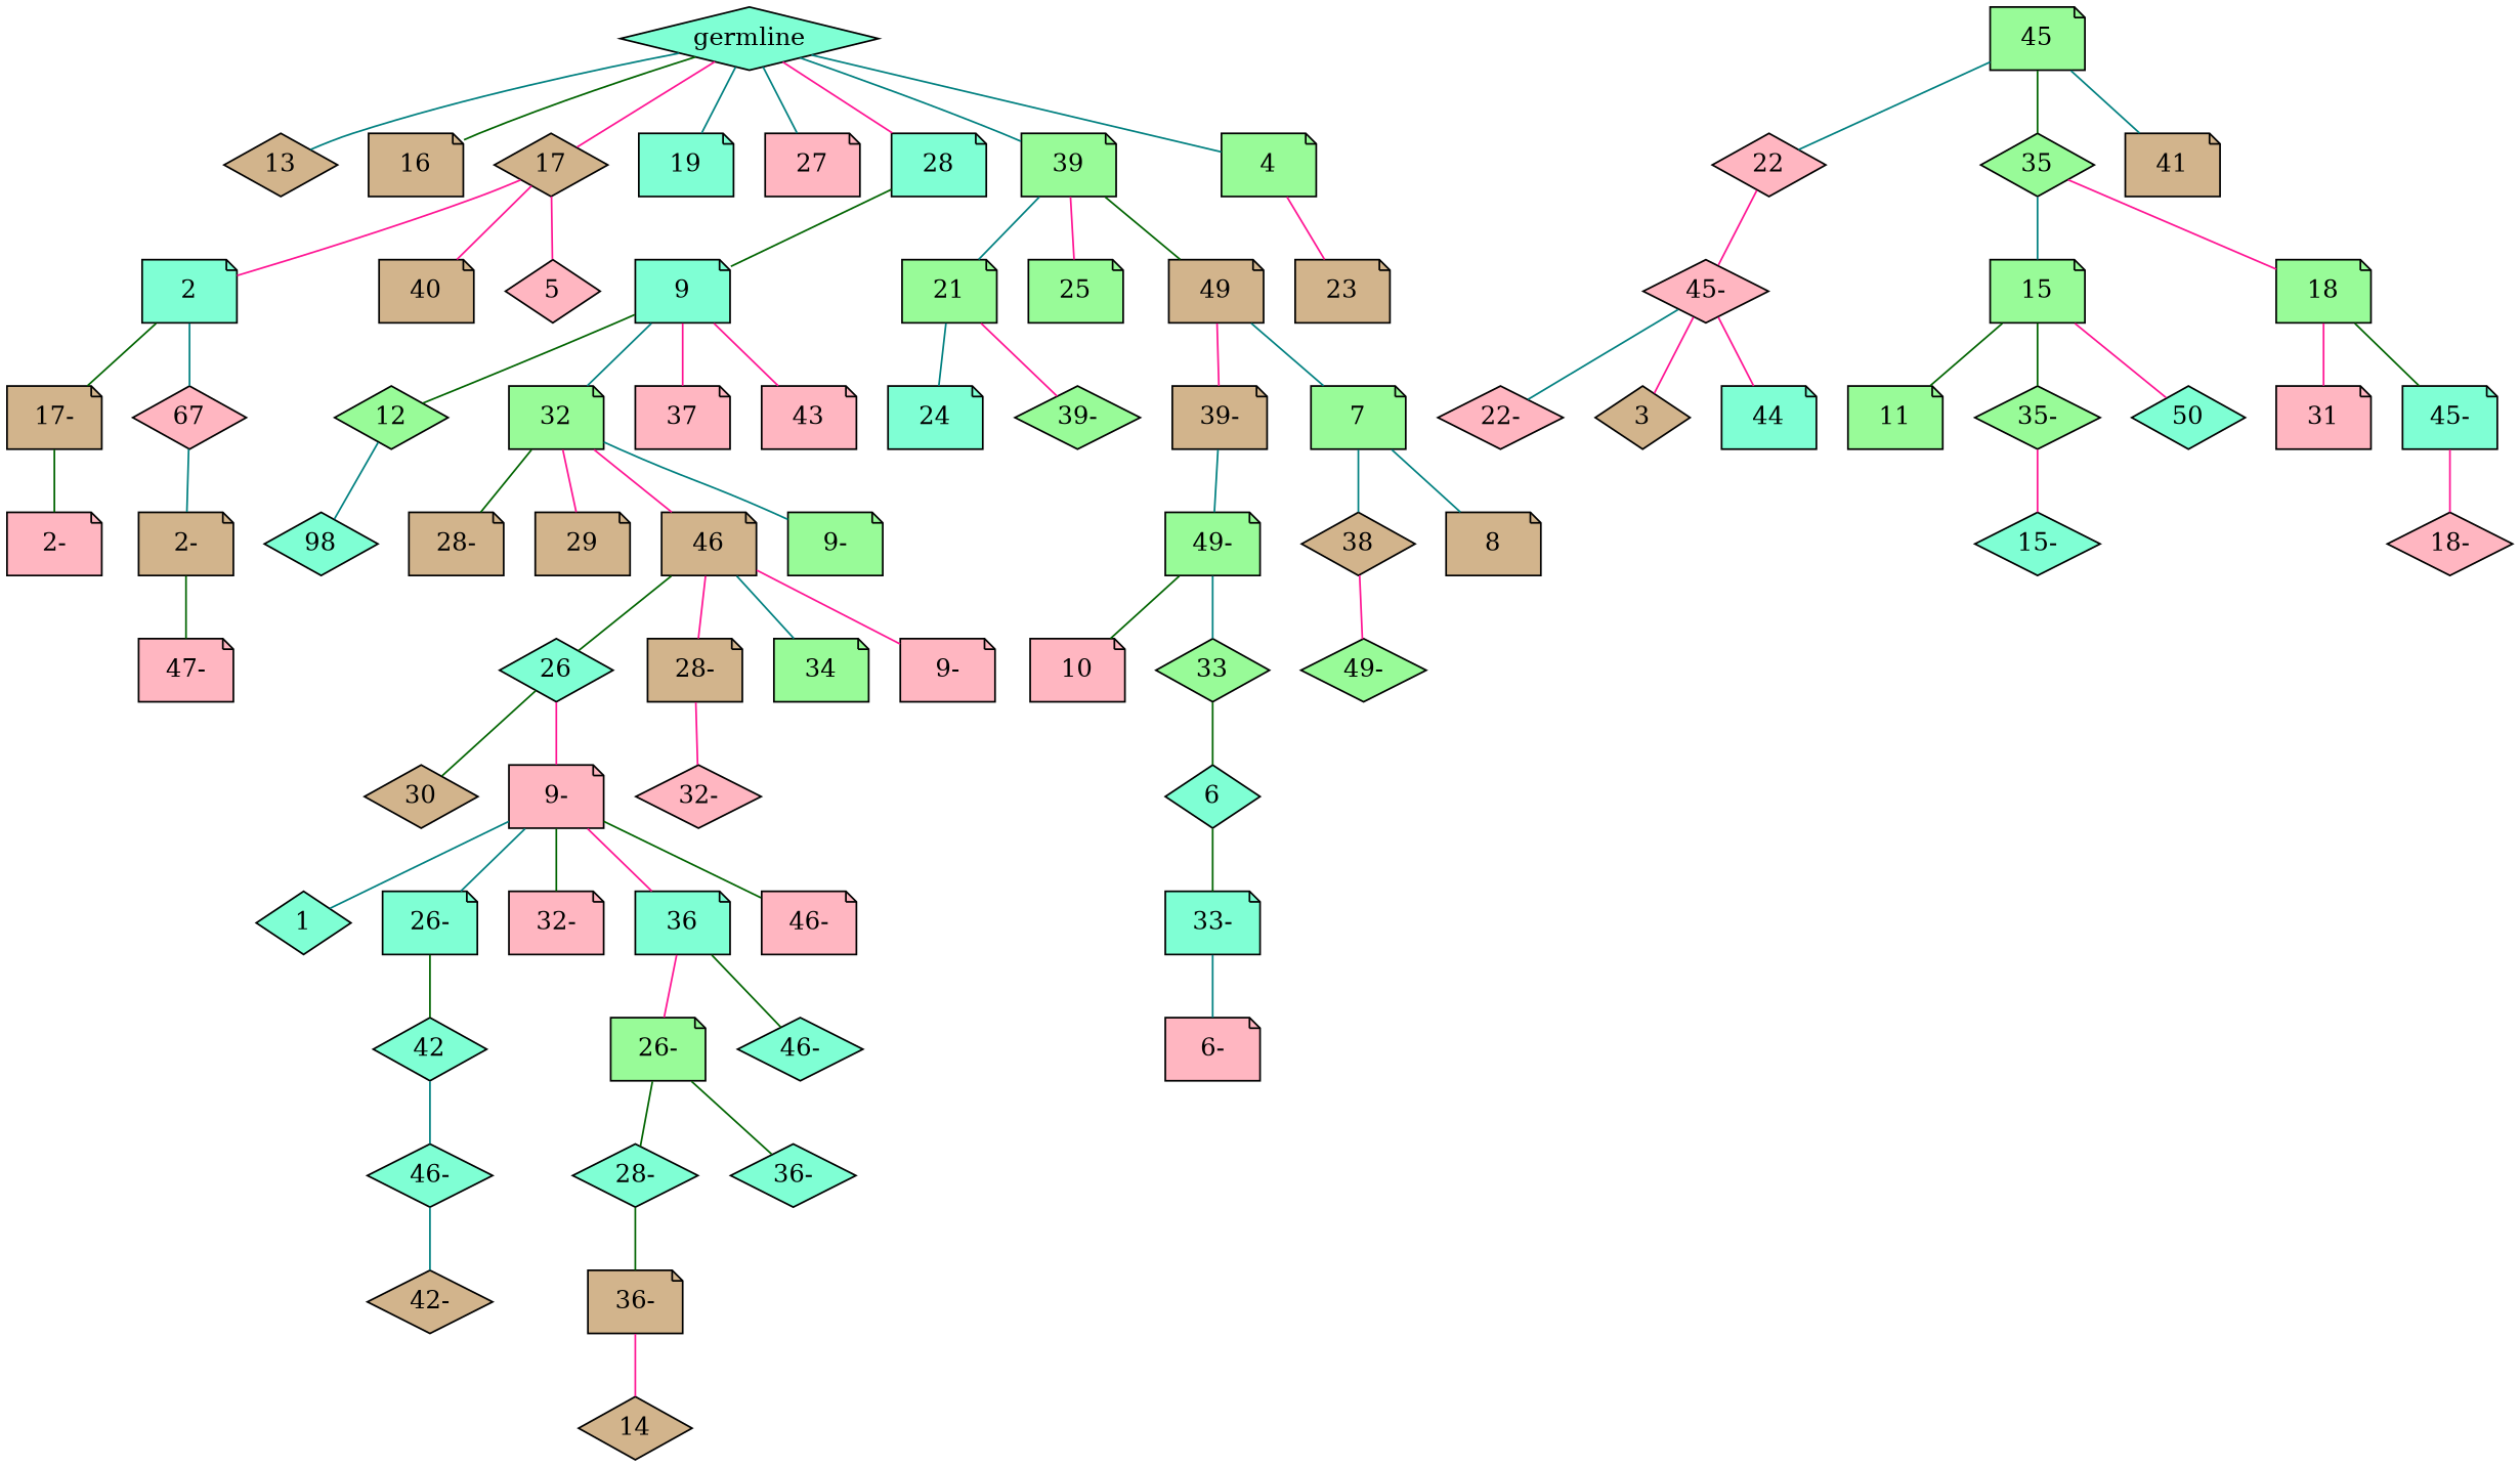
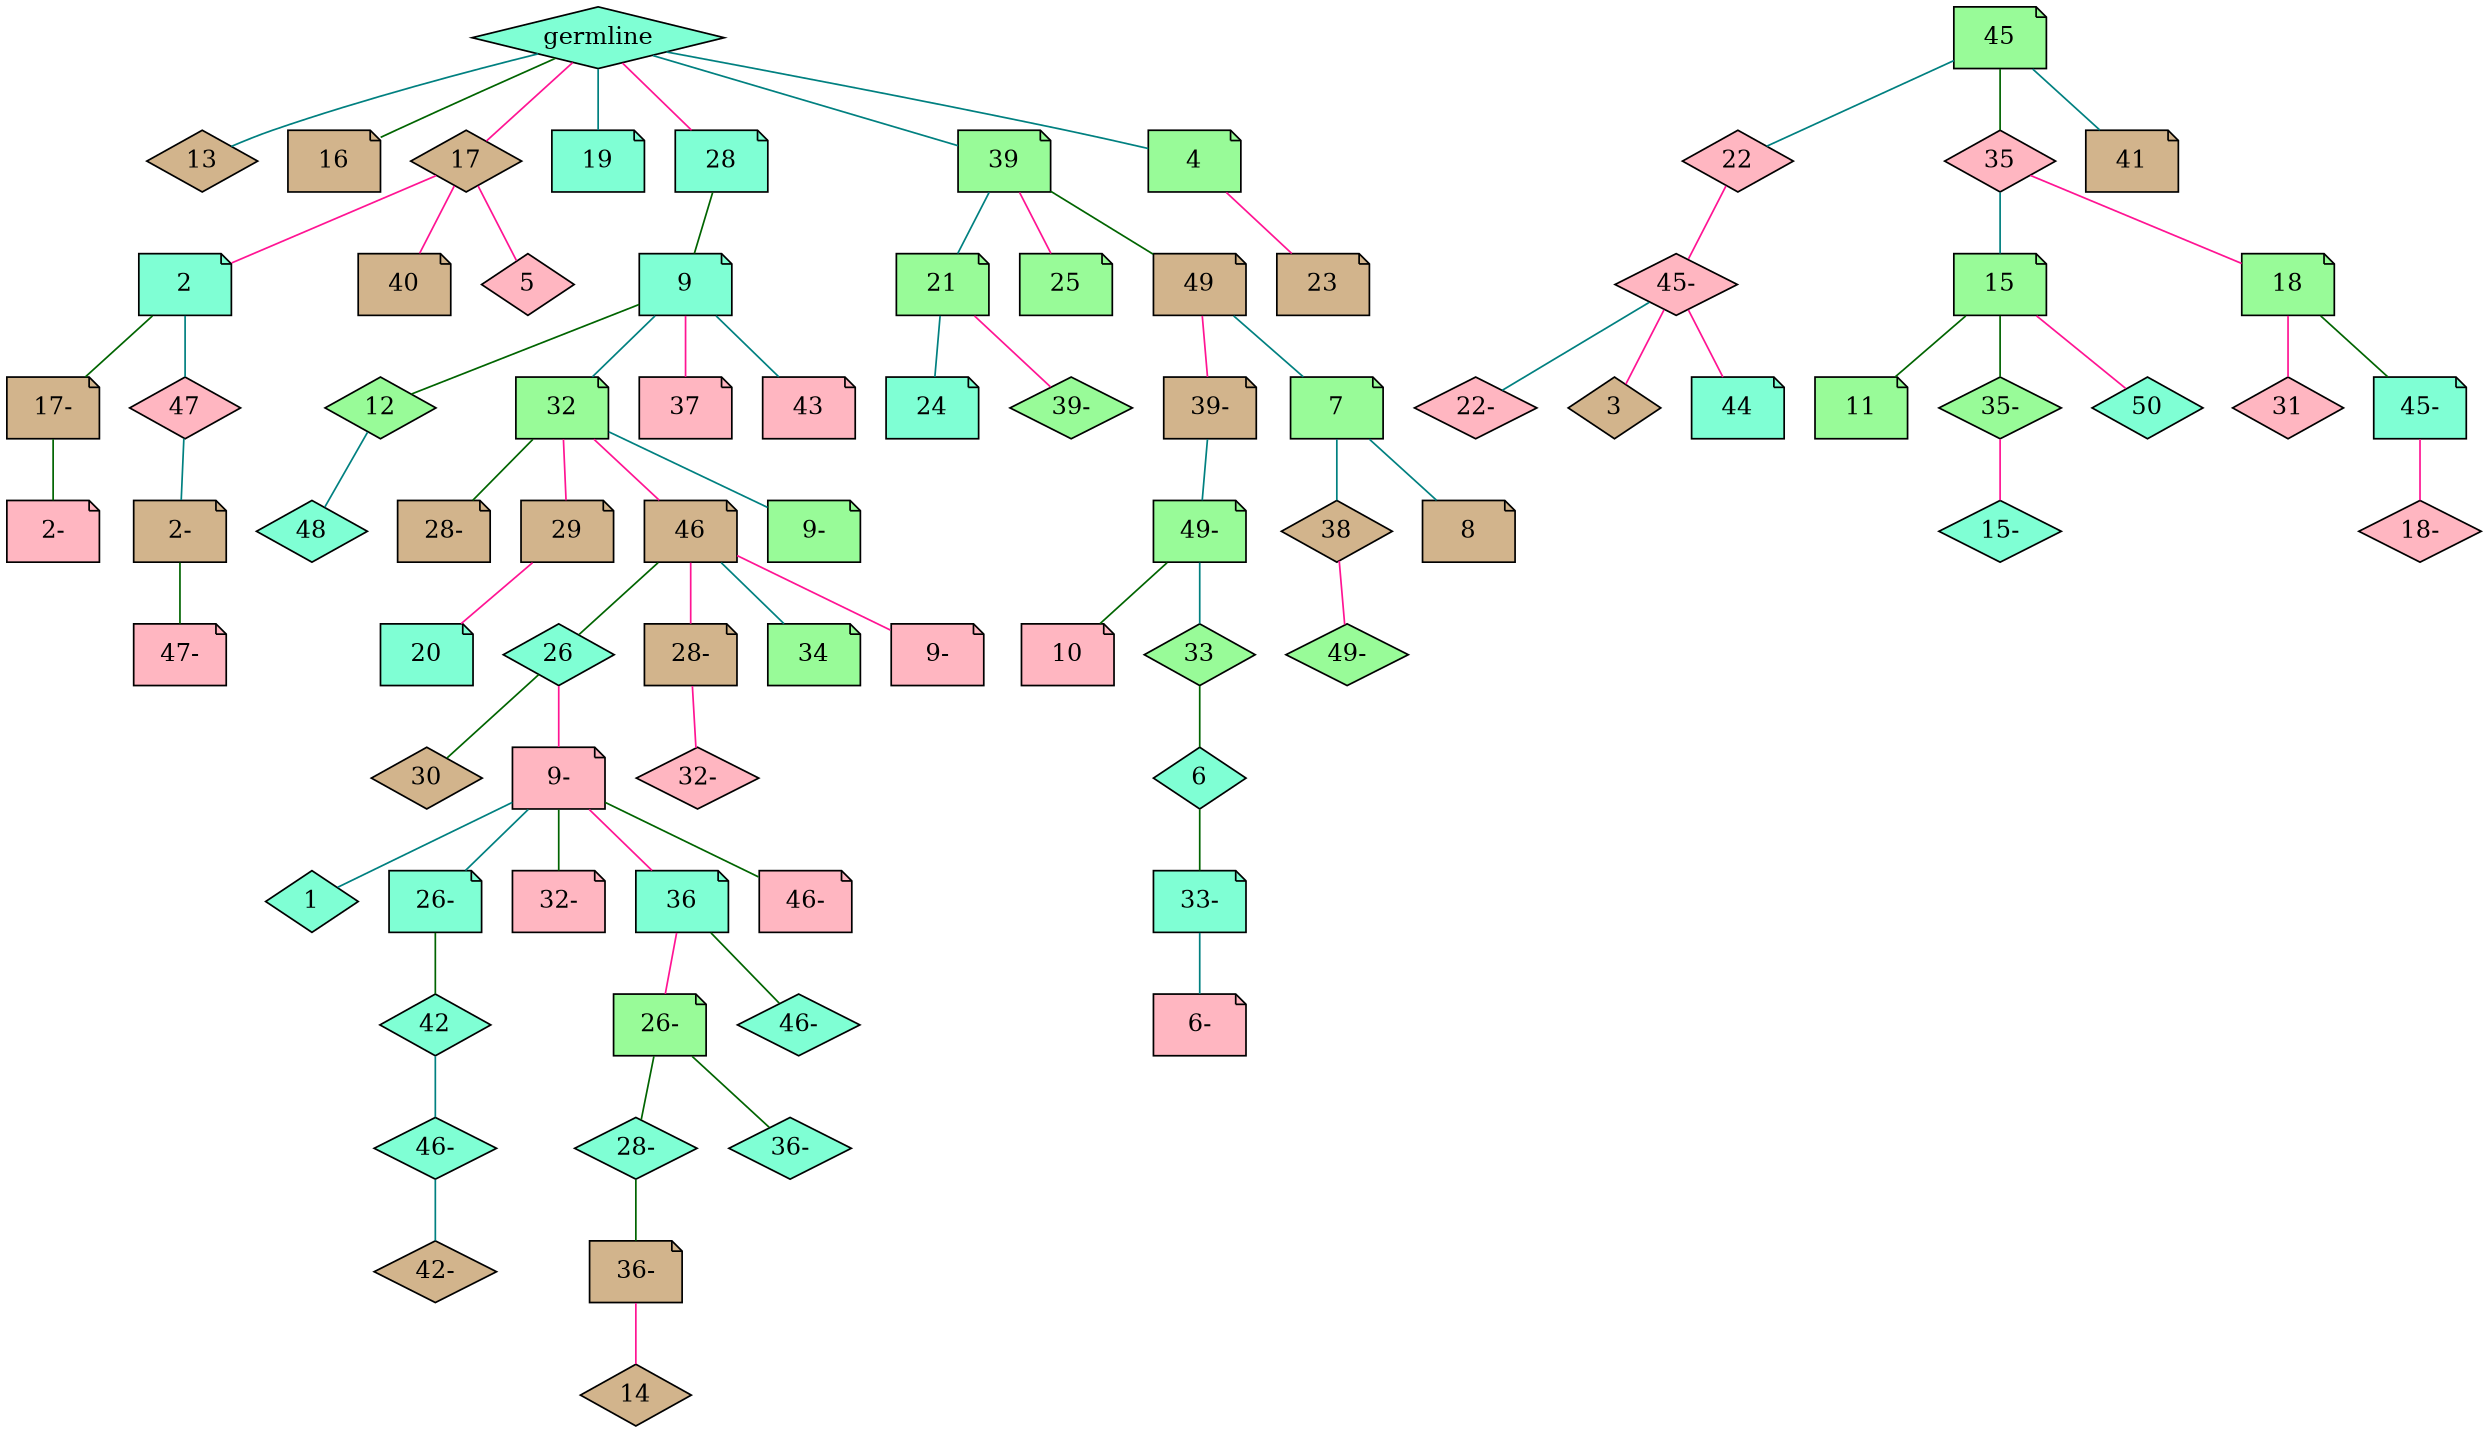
  graph {
    node [fillcolor=aquamarine shape=note style=filled]
    edge [color=deeppink]
    n1 [label=germline shape=diamond]
    n2 [fillcolor=tan label=13 shape=diamond]
    n3 [fillcolor=tan label=16]
    n4 [fillcolor=tan label=17 shape=diamond]
    n5 [label=19]
-   n6 [fillcolor=lightpink label=27]
    n7 [label=28]
    n8 [fillcolor=palegreen label=39]
    n9 [fillcolor=palegreen label=4]
    n10 [label=2]
    n11 [fillcolor=tan label=40]
    n12 [fillcolor=lightpink label=5 shape=diamond]
    n13 [label=9]
    n14 [fillcolor=palegreen label=21]
    n15 [fillcolor=palegreen label=25]
    n16 [fillcolor=tan label=49]
    n17 [fillcolor=tan label=23]
    n18 [fillcolor=palegreen label=45]
    n19 [fillcolor=lightpink label=22 shape=diamond]
-   n20 [fillcolor=palegreen label=35 shape=diamond]
+   n20 [fillcolor=lightpink label=35 shape=diamond]
    n21 [fillcolor=tan label=41]
    n22 [fillcolor=tan label="17-"]
-   n23 [fillcolor=lightpink label=67 shape=diamond]
+   n23 [fillcolor=lightpink label=47 shape=diamond]
    n24 [fillcolor=lightpink label="2-"]
    n25 [fillcolor=tan label="2-"]
    n26 [fillcolor=lightpink label="47-"]
    n27 [fillcolor=palegreen label=12 shape=diamond]
    n28 [fillcolor=palegreen label=32]
    n29 [fillcolor=lightpink label=37]
    n30 [fillcolor=lightpink label=43]
-   n31 [label=98 shape=diamond]
+   n31 [label=48 shape=diamond]
    n32 [fillcolor=tan label="28-"]
    n33 [fillcolor=tan label=29]
    n34 [fillcolor=tan label=46]
    n35 [fillcolor=palegreen label="9-"]
+   n36 [label=20]
    n37 [label=26 shape=diamond]
    n38 [fillcolor=tan label="28-"]
    n39 [fillcolor=palegreen label=34]
    n40 [fillcolor=lightpink label="9-"]
    n41 [fillcolor=tan label=30 shape=diamond]
    n42 [fillcolor=lightpink label="9-"]
    n43 [fillcolor=lightpink label="32-" shape=diamond]
    n44 [label=1 shape=diamond]
    n45 [label="26-"]
    n46 [fillcolor=lightpink label="32-"]
    n47 [label=36]
    n48 [fillcolor=lightpink label="46-"]
    n49 [label=42 shape=diamond]
    n50 [fillcolor=palegreen label="26-"]
    n51 [label="46-" shape=diamond]
    n52 [label="46-" shape=diamond]
    n53 [fillcolor=tan label="42-" shape=diamond]
    n54 [label="28-" shape=diamond]
    n55 [label="36-" shape=diamond]
    n56 [fillcolor=tan label="36-"]
    n57 [fillcolor=tan label=14 shape=diamond]
    n58 [label=24]
    n59 [fillcolor=palegreen label="39-" shape=diamond]
    n60 [fillcolor=tan label="39-"]
    n61 [fillcolor=palegreen label=7]
    n62 [fillcolor=palegreen label="49-"]
    n63 [fillcolor=tan label=38 shape=diamond]
    n64 [fillcolor=tan label=8]
    n65 [fillcolor=lightpink label=10]
    n66 [fillcolor=palegreen label=33 shape=diamond]
    n67 [label=6 shape=diamond]
    n68 [label="33-"]
    n69 [fillcolor=lightpink label="6-"]
    n70 [fillcolor=palegreen label="49-" shape=diamond]
    n71 [fillcolor=lightpink label="45-" shape=diamond]
    n72 [fillcolor=palegreen label=15]
    n73 [fillcolor=palegreen label=18]
    n74 [fillcolor=lightpink label="22-" shape=diamond]
    n75 [fillcolor=tan label=3 shape=diamond]
    n76 [label=44]
    n77 [fillcolor=palegreen label=11]
    n78 [fillcolor=palegreen label="35-" shape=diamond]
    n79 [label=50 shape=diamond]
-   n80 [fillcolor=lightpink label=31]
+   n80 [fillcolor=lightpink label=31 shape=diamond]
    n81 [label="45-"]
    n82 [label="15-" shape=diamond]
    n83 [fillcolor=lightpink label="18-" shape=diamond]
    n1 -- n2 [color=teal]
    n1 -- n3 [color=darkgreen]
    n1 -- n4
    n1 -- n5 [color=teal]
-   n1 -- n6 [color=teal]
    n1 -- n7
    n1 -- n8 [color=teal]
    n1 -- n9 [color=teal]
    n4 -- n10
    n4 -- n11
    n4 -- n12
    n7 -- n13 [color=darkgreen]
    n8 -- n14 [color=teal]
    n8 -- n15
    n8 -- n16 [color=darkgreen]
    n9 -- n17
    n10 -- n22 [color=darkgreen]
    n10 -- n23 [color=teal]
    n13 -- n27 [color=darkgreen]
    n13 -- n28 [color=teal]
    n13 -- n29
-   n13 -- n30
+   n13 -- n30 [color=teal]
    n14 -- n58 [color=teal]
    n14 -- n59
    n16 -- n60
    n16 -- n61 [color=teal]
    n18 -- n19 [color=teal]
    n18 -- n20 [color=darkgreen]
    n18 -- n21 [color=teal]
    n19 -- n71
    n20 -- n72 [color=teal]
    n20 -- n73
    n22 -- n24 [color=darkgreen]
    n23 -- n25 [color=teal]
    n25 -- n26 [color=darkgreen]
    n27 -- n31 [color=teal]
    n28 -- n32 [color=darkgreen]
    n28 -- n33
    n28 -- n34
    n28 -- n35 [color=teal]
+   n33 -- n36
    n34 -- n37 [color=darkgreen]
    n34 -- n38
    n34 -- n39 [color=teal]
    n34 -- n40
    n37 -- n41 [color=darkgreen]
    n37 -- n42
    n38 -- n43
    n42 -- n44 [color=teal]
    n42 -- n45 [color=teal]
    n42 -- n46 [color=darkgreen]
    n42 -- n47
    n42 -- n48 [color=darkgreen]
    n45 -- n49 [color=darkgreen]
    n47 -- n50
    n47 -- n51 [color=darkgreen]
    n49 -- n52 [color=teal]
    n50 -- n54 [color=darkgreen]
    n50 -- n55 [color=darkgreen]
    n52 -- n53 [color=teal]
    n54 -- n56 [color=darkgreen]
    n56 -- n57
    n60 -- n62 [color=teal]
    n61 -- n63 [color=teal]
    n61 -- n64 [color=teal]
    n62 -- n65 [color=darkgreen]
    n62 -- n66 [color=teal]
    n63 -- n70
    n66 -- n67 [color=darkgreen]
    n67 -- n68 [color=darkgreen]
    n68 -- n69 [color=teal]
    n71 -- n74 [color=teal]
    n71 -- n75
    n71 -- n76
    n72 -- n77 [color=darkgreen]
    n72 -- n78 [color=darkgreen]
    n72 -- n79
    n73 -- n80
    n73 -- n81 [color=darkgreen]
    n78 -- n82
    n81 -- n83
  }
